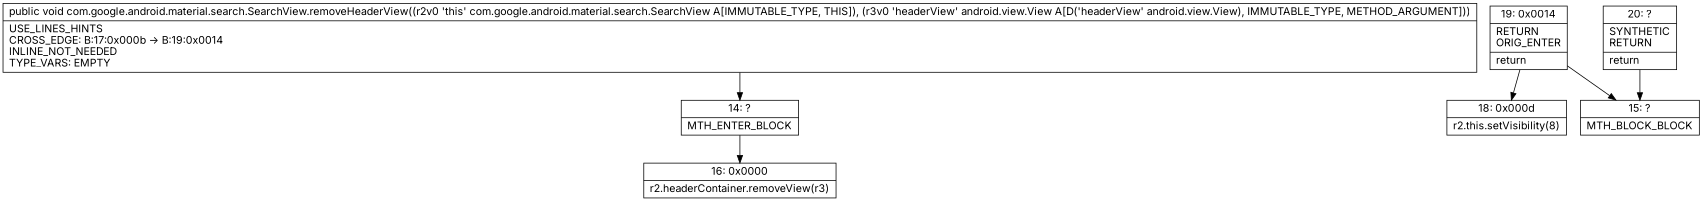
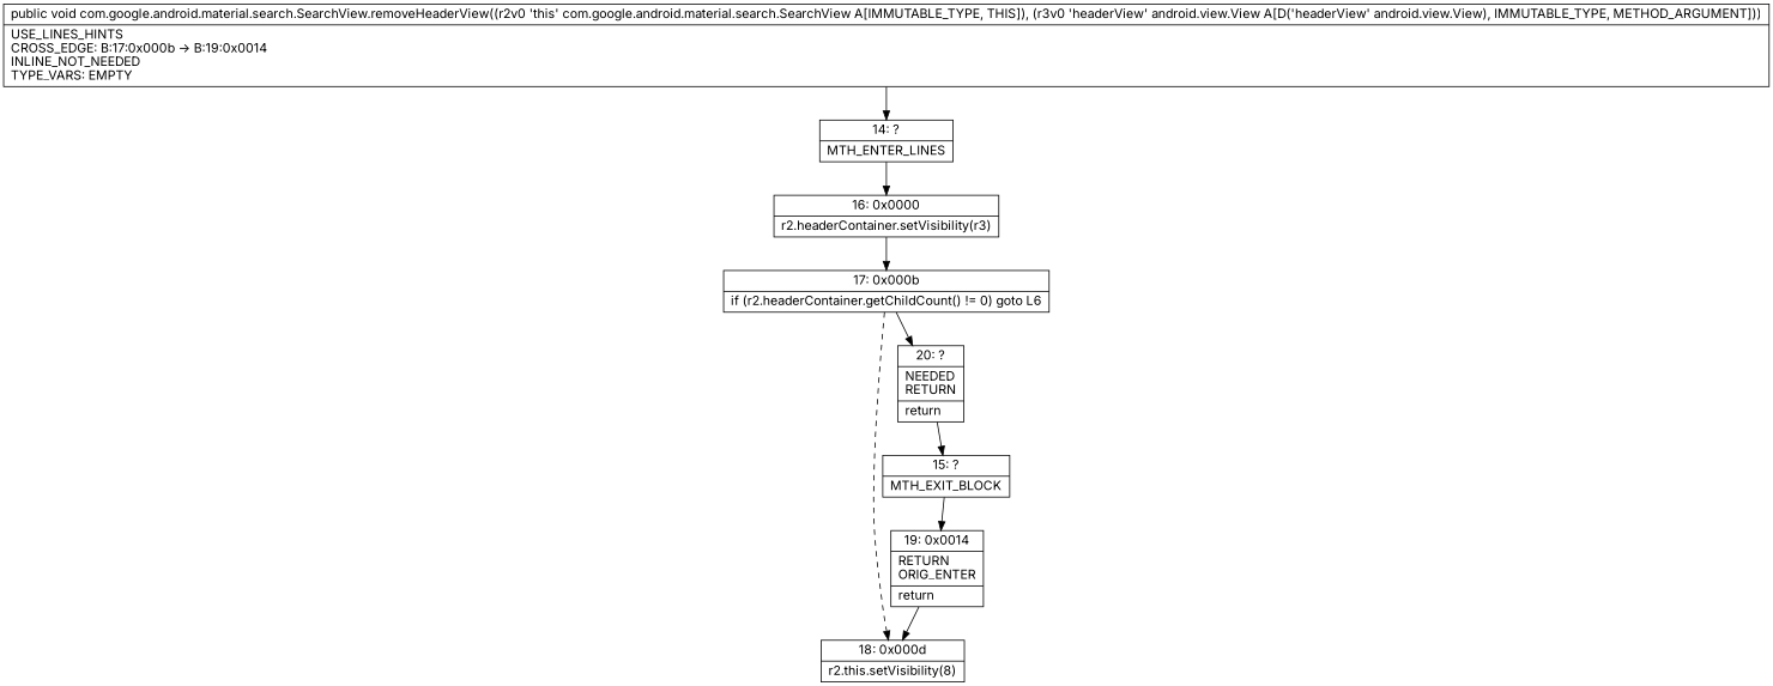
  digraph {
    fontname=Inter
    node [fontname=Inter shape=record]
    edge [fontname=Inter]
-   n1 [label="{14\:\ ?|MTH_ENTER_BLOCK\l}"]
-   n2 [label="{16\:\ 0x0000|r2.headerContainer.removeView(r3)\l}"]
+   n1 [label="{14\:\ ?|MTH_ENTER_LINES\l}"]
+   n2 [label="{16\:\ 0x0000|r2.headerContainer.setVisibility(r3)\l}"]
+   n3 [label="{17\:\ 0x000b|if (r2.headerContainer.getChildCount() != 0) goto L6\l}"]
    n4 [label="{18\:\ 0x000d|r2.this.setVisibility(8)\l}"]
-   n5 [label="{20\:\ ?|SYNTHETIC\lRETURN\l|return\l}"]
-   n6 [label="{15\:\ ?|MTH_BLOCK_BLOCK\l}"]
+   n5 [label="{20\:\ ?|NEEDED\lRETURN\l|return\l}"]
+   n6 [label="{15\:\ ?|MTH_EXIT_BLOCK\l}"]
    n7 [label="{19\:\ 0x0014|RETURN\lORIG_ENTER\l|return\l}"]
    n8 [label="{public void com.google.android.material.search.SearchView.removeHeaderView((r2v0 'this' com.google.android.material.search.SearchView A[IMMUTABLE_TYPE, THIS]), (r3v0 'headerView' android.view.View A[D('headerView' android.view.View), IMMUTABLE_TYPE, METHOD_ARGUMENT]))  | USE_LINES_HINTS\lCROSS_EDGE: B:17:0x000b \-\> B:19:0x0014\lINLINE_NOT_NEEDED\lTYPE_VARS: EMPTY\l}"]
    n1 -> n2
+   n2 -> n3
+   n3 -> n4 [style=dashed]
+   n3 -> n5
    n5 -> n6
    n7 -> n4
-   n7 -> n6
+   n6 -> n7
    n8 -> n1
  }
